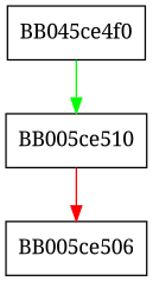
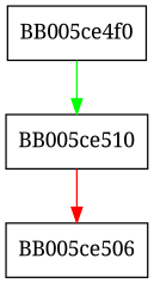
  digraph {
    fontname="Noto Serif"
    splines=ortho
    node [fontname="Noto Serif" shape=box]
    edge [fontname="Noto Serif"]
-   BB005ce4f0 [label=BB045ce4f0]
+   BB005ce4f0
    BB005ce510
    BB005ce506
    BB005ce4f0 -> BB005ce510 [color=green]
    BB005ce510 -> BB005ce506 [color=red]
  }
